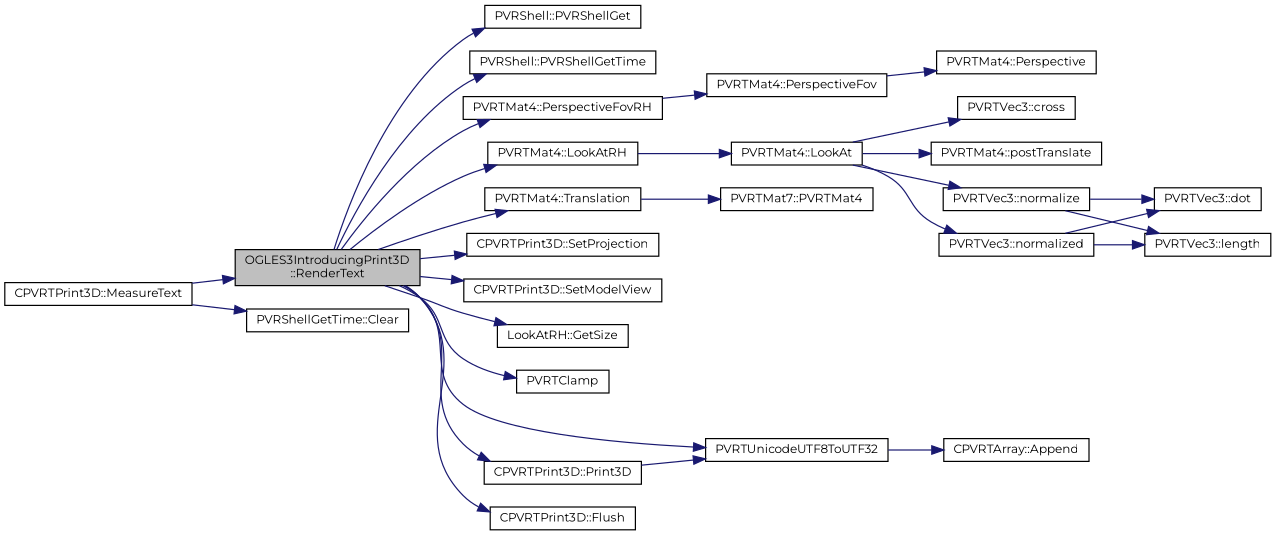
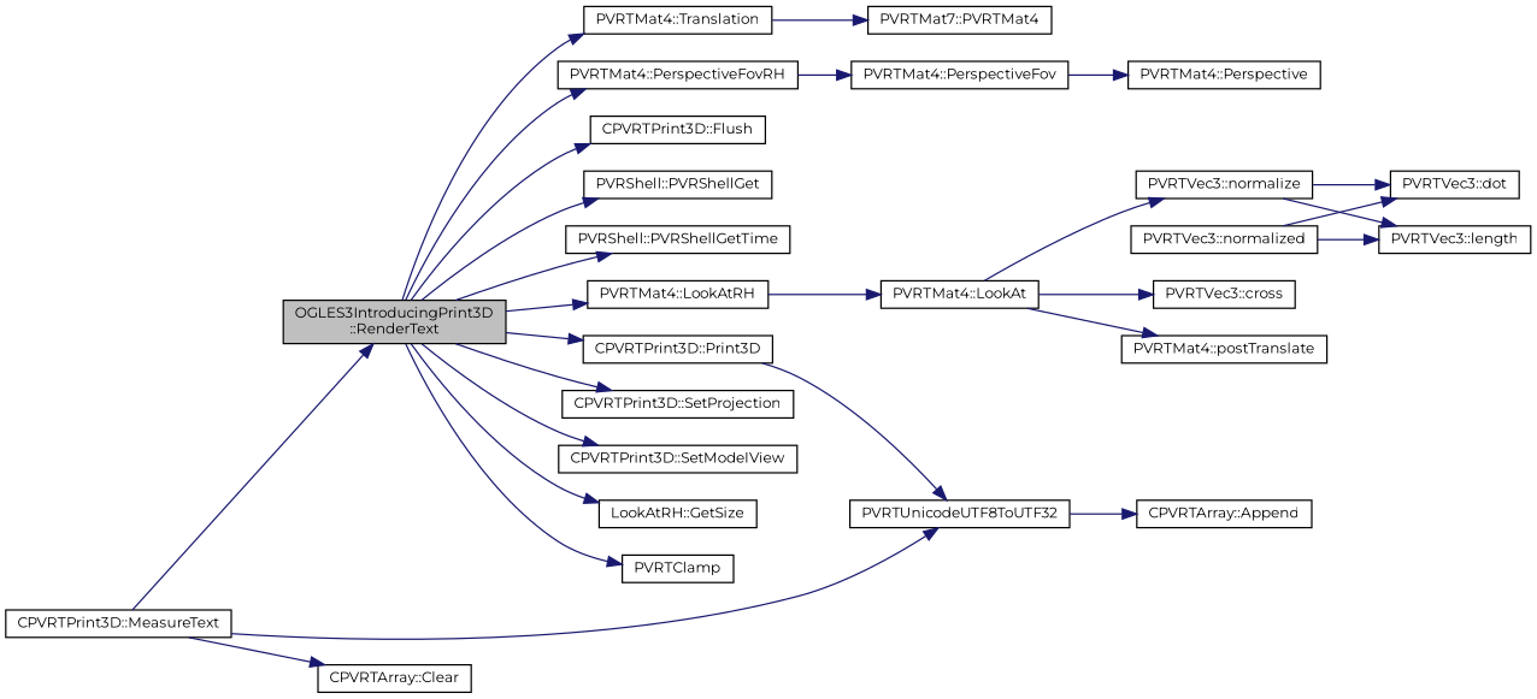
  digraph {
    fontname=Montserrat
    rankdir=LR
    node [color=black fillcolor=white fontname=Montserrat fontsize=10 shape=record style=filled]
    edge [color=midnightblue fontname=Montserrat fontsize=10 labelfontname=Helvetica labelfontsize=10 style=solid]
    n1 [fillcolor=grey75 fontcolor=black height=0.2 label="OGLES3IntroducingPrint3D\l::RenderText" width=0.4]
    n2 [height=0.2 label="PVRShell::PVRShellGet" width=0.4]
    n3 [height=0.2 label="PVRShell::PVRShellGetTime" width=0.4]
    n4 [height=0.2 label="PVRTMat4::PerspectiveFovRH" width=0.4]
    n5 [height=0.2 label="PVRTMat4::LookAtRH" width=0.4]
    n6 [height=0.2 label="PVRTMat4::Translation" width=0.4]
    n7 [height=0.2 label="CPVRTPrint3D::SetProjection" width=0.4]
    n8 [height=0.2 label="CPVRTPrint3D::SetModelView" width=0.4]
    n9 [height=0.2 label="LookAtRH::GetSize" width=0.4]
    n10 [height=0.2 label=PVRTClamp width=0.4]
    n11 [height=0.2 label="CPVRTPrint3D::Print3D" width=0.4]
    n12 [height=0.2 label="CPVRTPrint3D::Flush" width=0.4]
    n13 [height=0.2 label="PVRTMat4::PerspectiveFov" width=0.4]
    n14 [height=0.2 label="PVRTMat4::LookAt" width=0.4]
    n15 [height=0.2 label="PVRTMat7::PVRTMat4" width=0.4]
    n16 [height=0.2 label="CPVRTPrint3D::MeasureText" width=0.4]
-   n17 [height=0.2 label="PVRShellGetTime::Clear" width=0.4]
+   n17 [height=0.2 label="CPVRTArray::Clear" width=0.4]
    n18 [height=0.2 label=PVRTUnicodeUTF8ToUTF32 width=0.4]
    n19 [height=0.2 label="PVRTMat4::Perspective" width=0.4]
    n20 [height=0.2 label="PVRTVec3::normalize" width=0.4]
    n21 [height=0.2 label="PVRTVec3::cross" width=0.4]
    n22 [height=0.2 label="PVRTVec3::normalized" width=0.4]
    n23 [height=0.2 label="PVRTMat4::postTranslate" width=0.4]
    n24 [height=0.2 label="PVRTVec3::dot" width=0.4]
    n25 [height=0.2 label="PVRTVec3::length" width=0.4]
    n26 [height=0.2 label="CPVRTArray::Append" width=0.4]
    n1 -> n2
    n1 -> n3
    n1 -> n4
    n1 -> n5
    n1 -> n6
    n1 -> n7
    n1 -> n8
    n1 -> n9
    n1 -> n10
    n1 -> n11
    n1 -> n12
    n4 -> n13
    n5 -> n14
    n6 -> n15
    n11 -> n18
    n13 -> n19
    n14 -> n20
    n14 -> n21
-   n14 -> n22
    n14 -> n23
    n16 -> n1
    n16 -> n17
-   n1 -> n18
+   n16 -> n18
    n18 -> n26
    n20 -> n24
    n20 -> n25
    n22 -> n24
    n22 -> n25
  }
